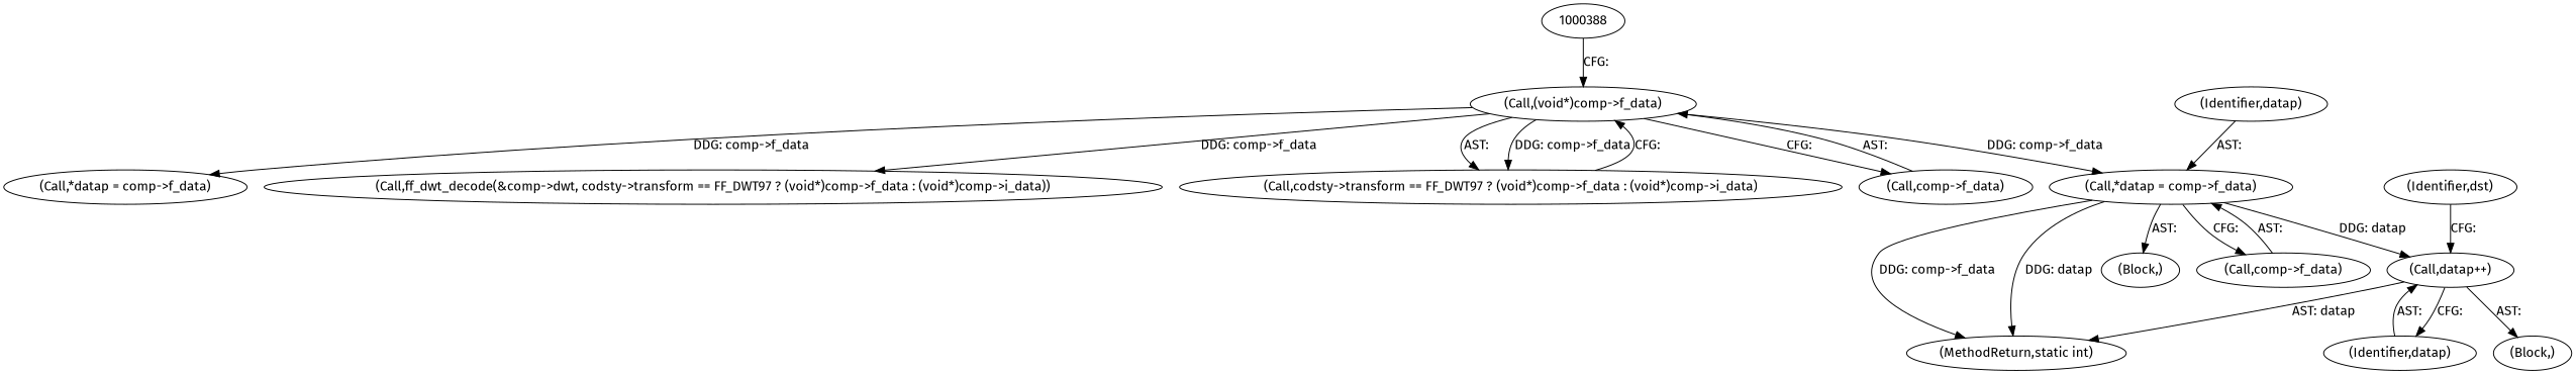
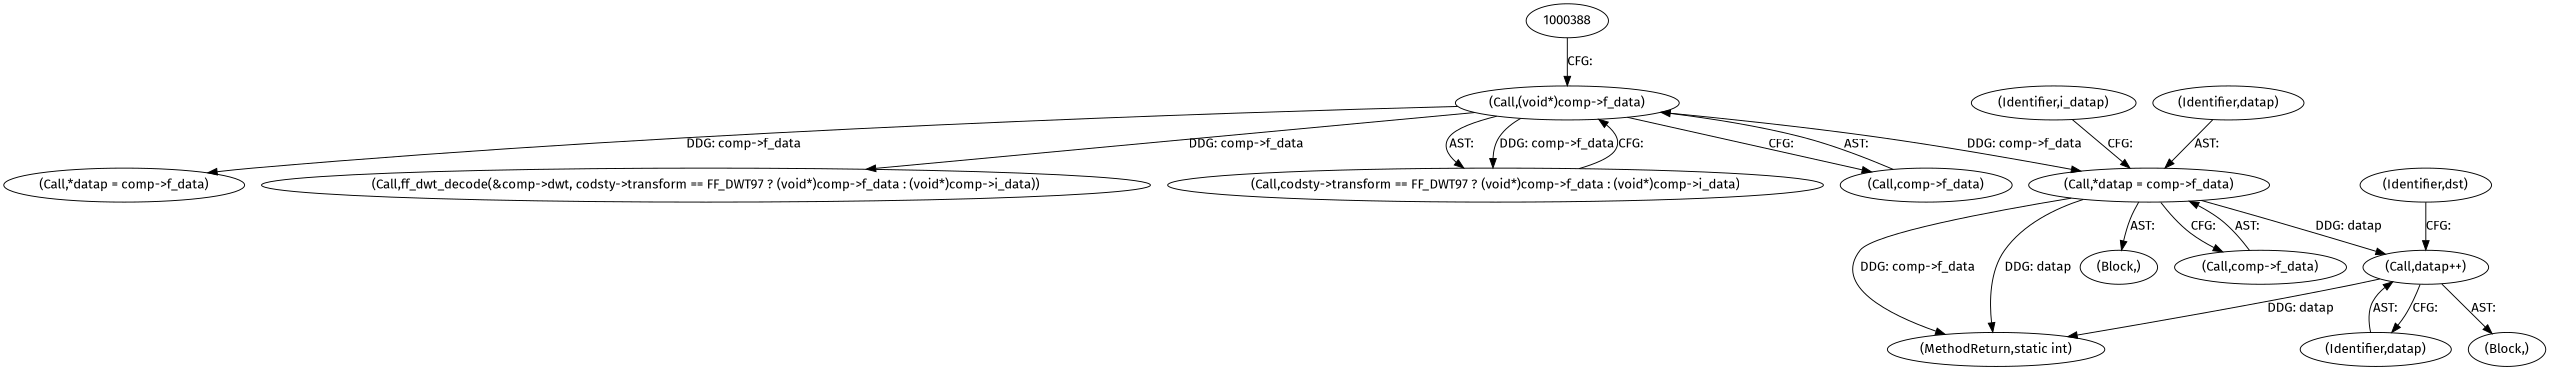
  digraph {
    fontname="Fira Sans"
    node [fontname="Fira Sans"]
    edge [fontname="Fira Sans"]
    n1 [label="(Call,datap++)"]
    n2 [label="(Block,)"]
    n3 [label="(MethodReturn,static int)"]
    n4 [label="(Identifier,datap)"]
    n5 [label="(Call,*datap = comp->f_data)"]
    n6 [label="(Block,)"]
    n7 [label="(Call,comp->f_data)"]
    n8 [label="(Call,(void*)comp->f_data)"]
    n9 [label="(Call,comp->f_data)"]
    n10 [label="(Call,*datap = comp->f_data)"]
    n11 [label="(Call,ff_dwt_decode(&comp->dwt, codsty->transform == FF_DWT97 ? (void*)comp->f_data : (void*)comp->i_data))"]
    n12 [label="(Call,codsty->transform == FF_DWT97 ? (void*)comp->f_data : (void*)comp->i_data)"]
    n13 [label="(Identifier,dst)"]
+   n14 [label="(Identifier,i_datap)"]
    n15 [label="(Identifier,datap)"]
    1000388
    n1 -> n2 [label="AST: "]
-   n1 -> n3 [label="AST: datap"]
+   n1 -> n3 [label="DDG: datap"]
    n1 -> n4 [label="CFG: "]
    n4 -> n1 [label="AST: "]
    n5 -> n1 [label="DDG: datap"]
    n5 -> n3 [label="DDG: comp->f_data"]
    n5 -> n3 [label="DDG: datap"]
    n5 -> n6 [label="AST: "]
    n5 -> n7 [label="CFG: "]
    n7 -> n5 [label="AST: "]
    n8 -> n5 [label="DDG: comp->f_data"]
    n8 -> n9 [label="CFG: "]
    n8 -> n10 [label="DDG: comp->f_data"]
    n8 -> n11 [label="DDG: comp->f_data"]
    n8 -> n12 [label="AST: "]
    n8 -> n12 [label="DDG: comp->f_data"]
    n9 -> n8 [label="AST: "]
    n12 -> n8 [label="CFG: "]
    n13 -> n1 [label="CFG: "]
+   n14 -> n5 [label="CFG: "]
    n15 -> n5 [label="AST: "]
    1000388 -> n8 [label="CFG: "]
  }
